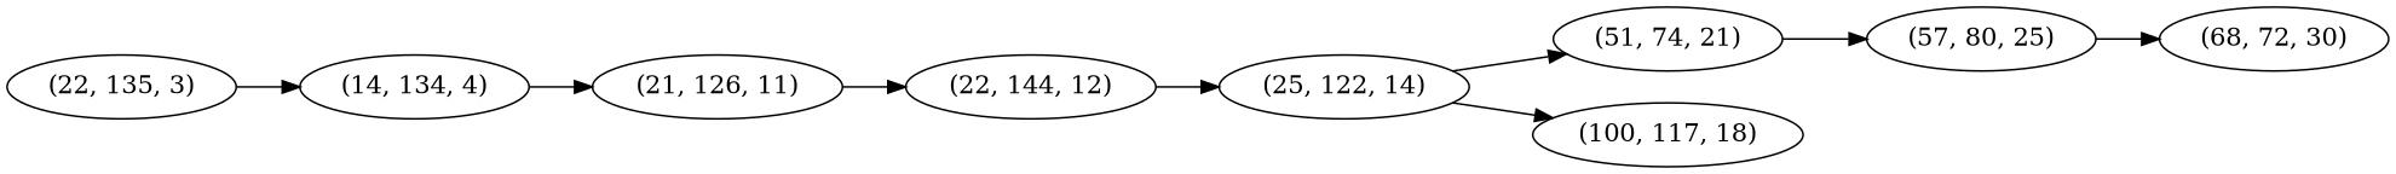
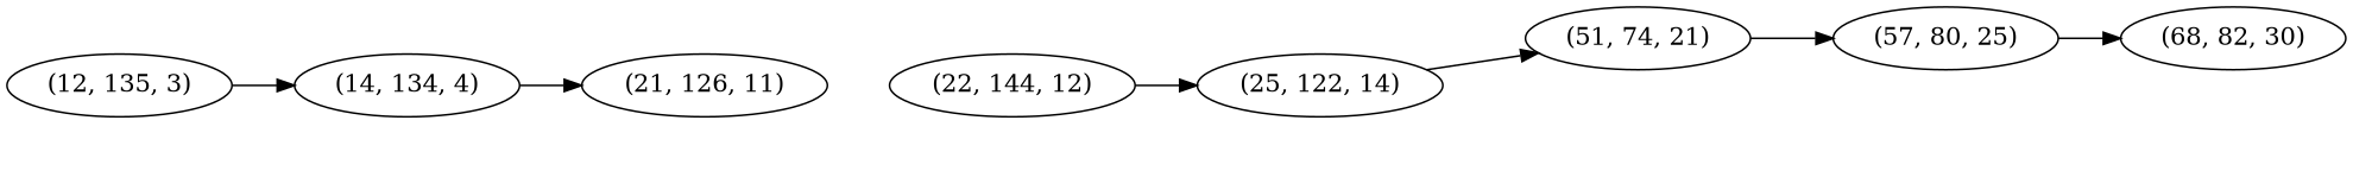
  digraph {
    rankdir=LR
-   "(12, 135, 3)" [label="(22, 135, 3)"]
+   "(12, 135, 3)"
    "(14, 134, 4)"
    "(21, 126, 11)"
    n4 [label="(22, 144, 12)"]
    "(25, 122, 14)"
    n6 [label="(51, 74, 21)"]
-   "(100, 117, 18)"
    "(57, 80, 25)"
-   "(68, 72, 30)"
+   "(68, 72, 30)" [label="(68, 82, 30)"]
    "(12, 135, 3)" -> "(14, 134, 4)"
    "(14, 134, 4)" -> "(21, 126, 11)"
-   "(21, 126, 11)" -> n4
    n4 -> "(25, 122, 14)"
    "(25, 122, 14)" -> n6
-   "(25, 122, 14)" -> "(100, 117, 18)"
    n6 -> "(57, 80, 25)"
    "(57, 80, 25)" -> "(68, 72, 30)"
  }
